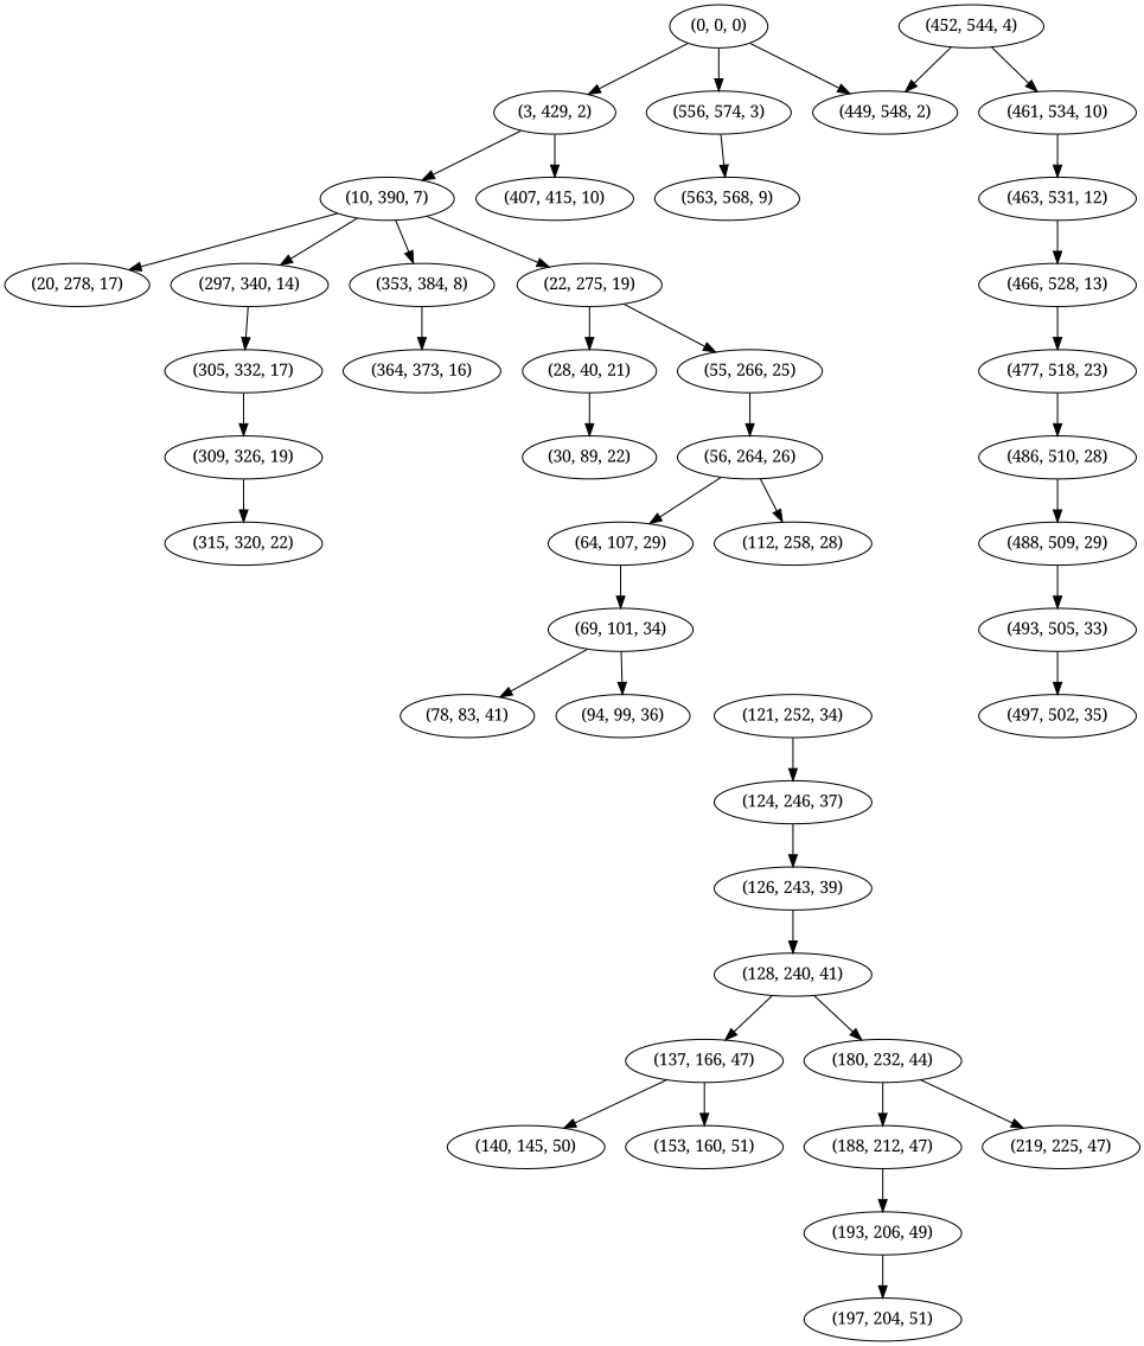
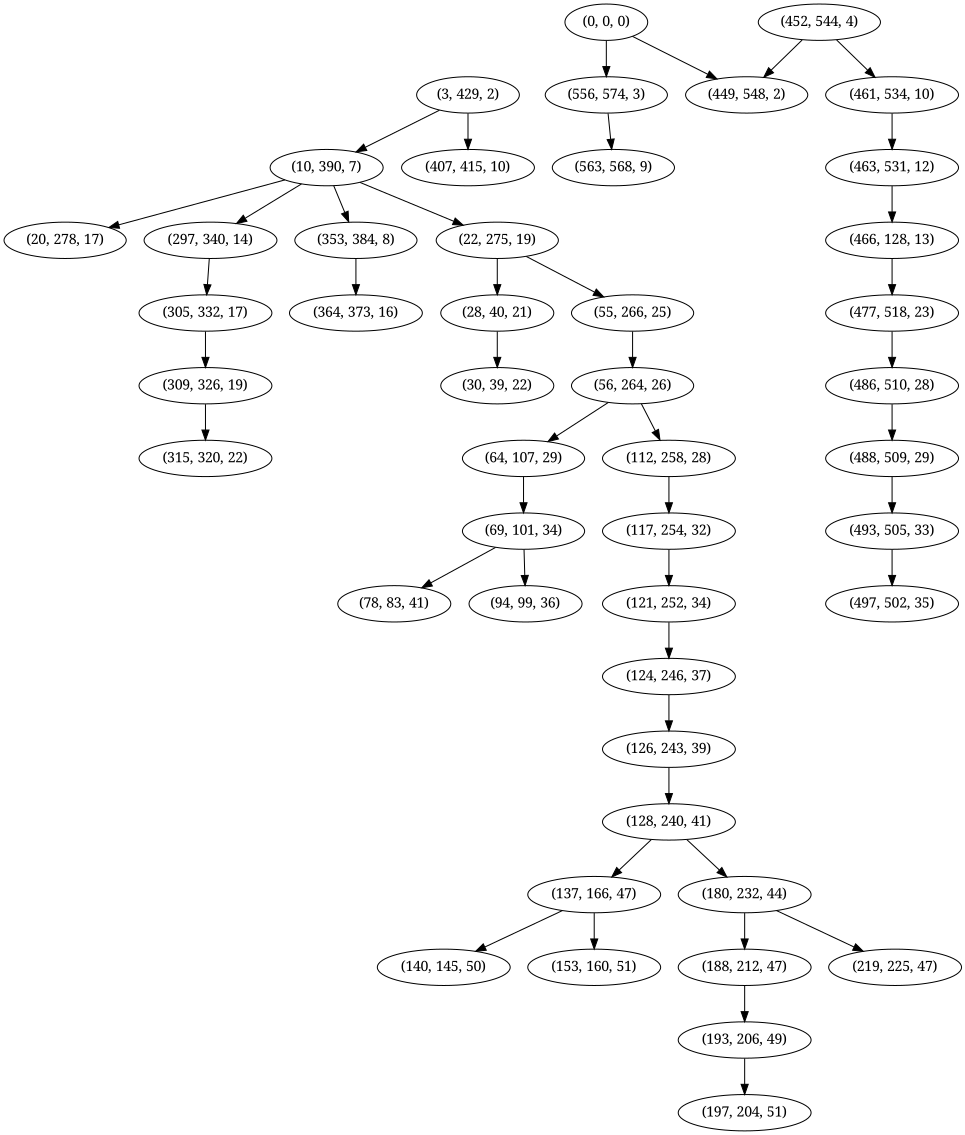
  digraph {
    fontname="Noto Serif"
    node [fontname="Noto Serif"]
    edge [fontname="Noto Serif"]
    "(0, 0, 0)"
    "(3, 429, 2)"
    "(449, 548, 2)"
    "(556, 574, 3)"
    "(10, 390, 7)"
    "(407, 415, 10)"
    "(563, 568, 9)"
    "(20, 278, 17)"
    "(297, 340, 14)"
    "(353, 384, 8)"
    "(22, 275, 19)"
    "(305, 332, 17)"
    "(364, 373, 16)"
    "(28, 40, 21)"
    "(55, 266, 25)"
-   "(30, 39, 22)" [label="(30, 89, 22)"]
+   "(30, 39, 22)"
    "(56, 264, 26)"
    "(64, 107, 29)"
    "(112, 258, 28)"
    "(69, 101, 34)"
+   "(117, 254, 32)"
    "(78, 83, 41)"
    "(94, 99, 36)"
    "(121, 252, 34)"
    "(124, 246, 37)"
    "(126, 243, 39)"
    "(128, 240, 41)"
    "(137, 166, 47)"
    "(180, 232, 44)"
    "(140, 145, 50)"
    "(153, 160, 51)"
    "(188, 212, 47)"
    "(219, 225, 47)"
    "(193, 206, 49)"
    "(197, 204, 51)"
    "(309, 326, 19)"
    "(315, 320, 22)"
    "(452, 544, 4)"
    "(461, 534, 10)"
    "(463, 531, 12)"
-   "(466, 528, 13)"
+   "(466, 528, 13)" [label="(466, 128, 13)"]
    "(477, 518, 23)"
    "(486, 510, 28)"
    "(488, 509, 29)"
    "(493, 505, 33)"
    "(497, 502, 35)"
-   "(0, 0, 0)" -> "(3, 429, 2)"
    "(0, 0, 0)" -> "(449, 548, 2)"
    "(0, 0, 0)" -> "(556, 574, 3)"
    "(3, 429, 2)" -> "(10, 390, 7)"
    "(3, 429, 2)" -> "(407, 415, 10)"
    "(556, 574, 3)" -> "(563, 568, 9)"
    "(10, 390, 7)" -> "(20, 278, 17)"
    "(10, 390, 7)" -> "(297, 340, 14)"
    "(10, 390, 7)" -> "(353, 384, 8)"
    "(10, 390, 7)" -> "(22, 275, 19)"
    "(297, 340, 14)" -> "(305, 332, 17)"
    "(353, 384, 8)" -> "(364, 373, 16)"
    "(22, 275, 19)" -> "(28, 40, 21)"
    "(22, 275, 19)" -> "(55, 266, 25)"
    "(305, 332, 17)" -> "(309, 326, 19)"
    "(28, 40, 21)" -> "(30, 39, 22)"
    "(55, 266, 25)" -> "(56, 264, 26)"
    "(56, 264, 26)" -> "(64, 107, 29)"
    "(56, 264, 26)" -> "(112, 258, 28)"
    "(64, 107, 29)" -> "(69, 101, 34)"
+   "(112, 258, 28)" -> "(117, 254, 32)"
    "(69, 101, 34)" -> "(78, 83, 41)"
    "(69, 101, 34)" -> "(94, 99, 36)"
+   "(117, 254, 32)" -> "(121, 252, 34)"
    "(121, 252, 34)" -> "(124, 246, 37)"
    "(124, 246, 37)" -> "(126, 243, 39)"
    "(126, 243, 39)" -> "(128, 240, 41)"
    "(128, 240, 41)" -> "(137, 166, 47)"
    "(128, 240, 41)" -> "(180, 232, 44)"
    "(137, 166, 47)" -> "(140, 145, 50)"
    "(137, 166, 47)" -> "(153, 160, 51)"
    "(180, 232, 44)" -> "(188, 212, 47)"
    "(180, 232, 44)" -> "(219, 225, 47)"
    "(188, 212, 47)" -> "(193, 206, 49)"
    "(193, 206, 49)" -> "(197, 204, 51)"
    "(309, 326, 19)" -> "(315, 320, 22)"
    "(452, 544, 4)" -> "(449, 548, 2)"
    "(452, 544, 4)" -> "(461, 534, 10)"
    "(461, 534, 10)" -> "(463, 531, 12)"
    "(463, 531, 12)" -> "(466, 528, 13)"
    "(466, 528, 13)" -> "(477, 518, 23)"
    "(477, 518, 23)" -> "(486, 510, 28)"
    "(486, 510, 28)" -> "(488, 509, 29)"
    "(488, 509, 29)" -> "(493, 505, 33)"
    "(493, 505, 33)" -> "(497, 502, 35)"
  }
